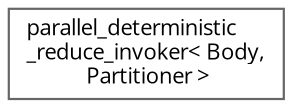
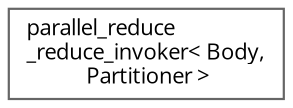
  digraph {
    rankdir=LR
    fontname="Open Sans"
-   n1 [color=grey40 fillcolor=white fontname="Open Sans" fontsize=10 height=0.2 label="parallel_deterministic\l_reduce_invoker\< Body,\l Partitioner \>" shape=box style=filled width=0.4]
+   n1 [color=grey40 fillcolor=white fontname="Open Sans" fontsize=10 height=0.2 label="parallel_reduce\l_reduce_invoker\< Body,\l Partitioner \>" shape=box style=filled width=0.4]
  }
